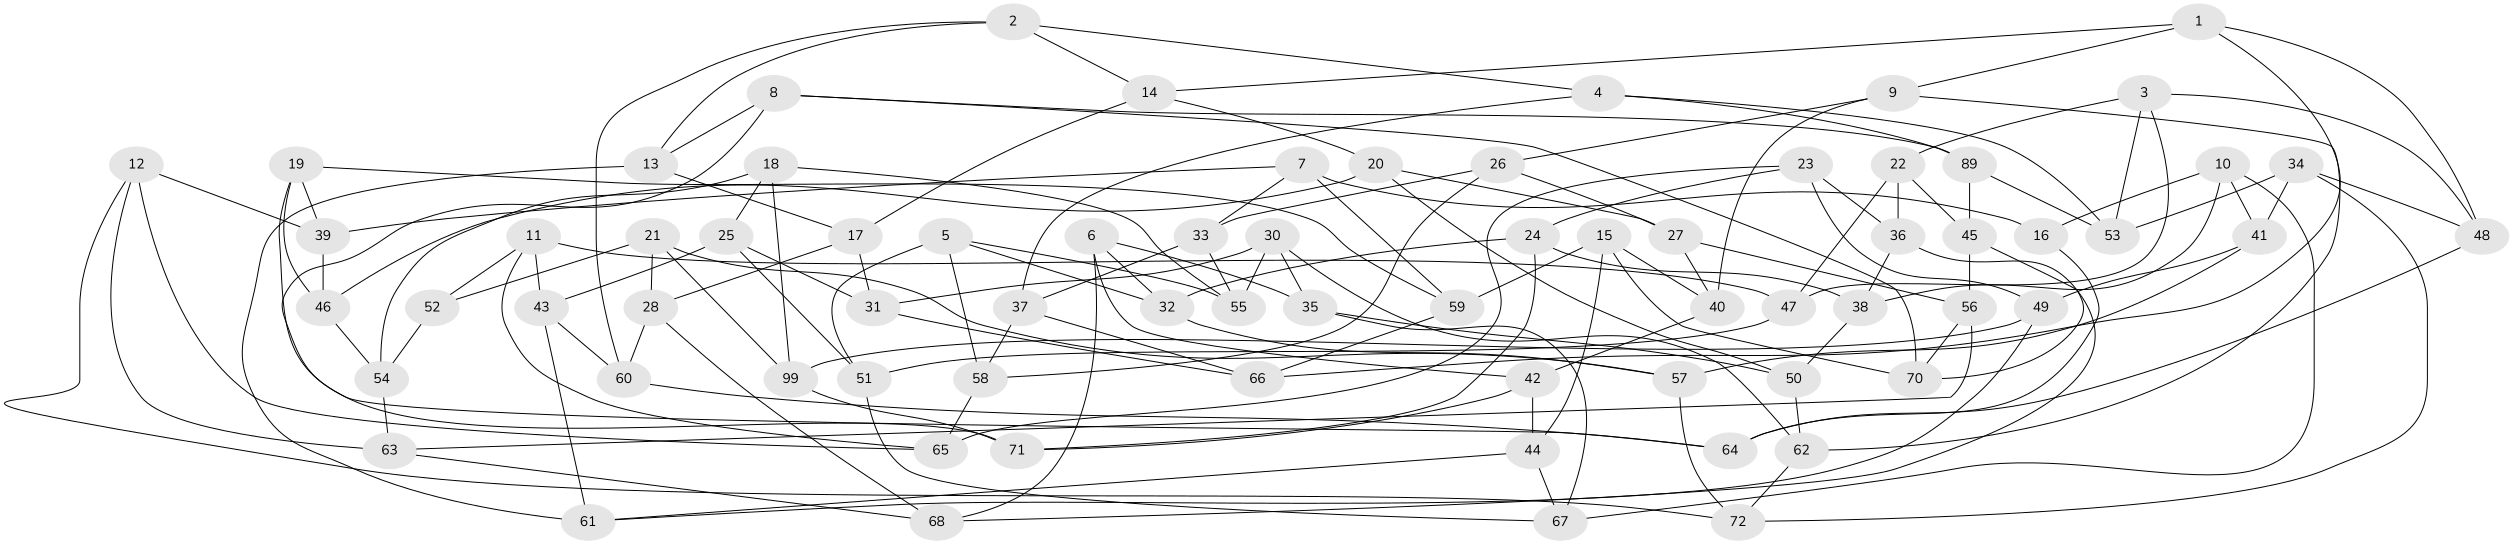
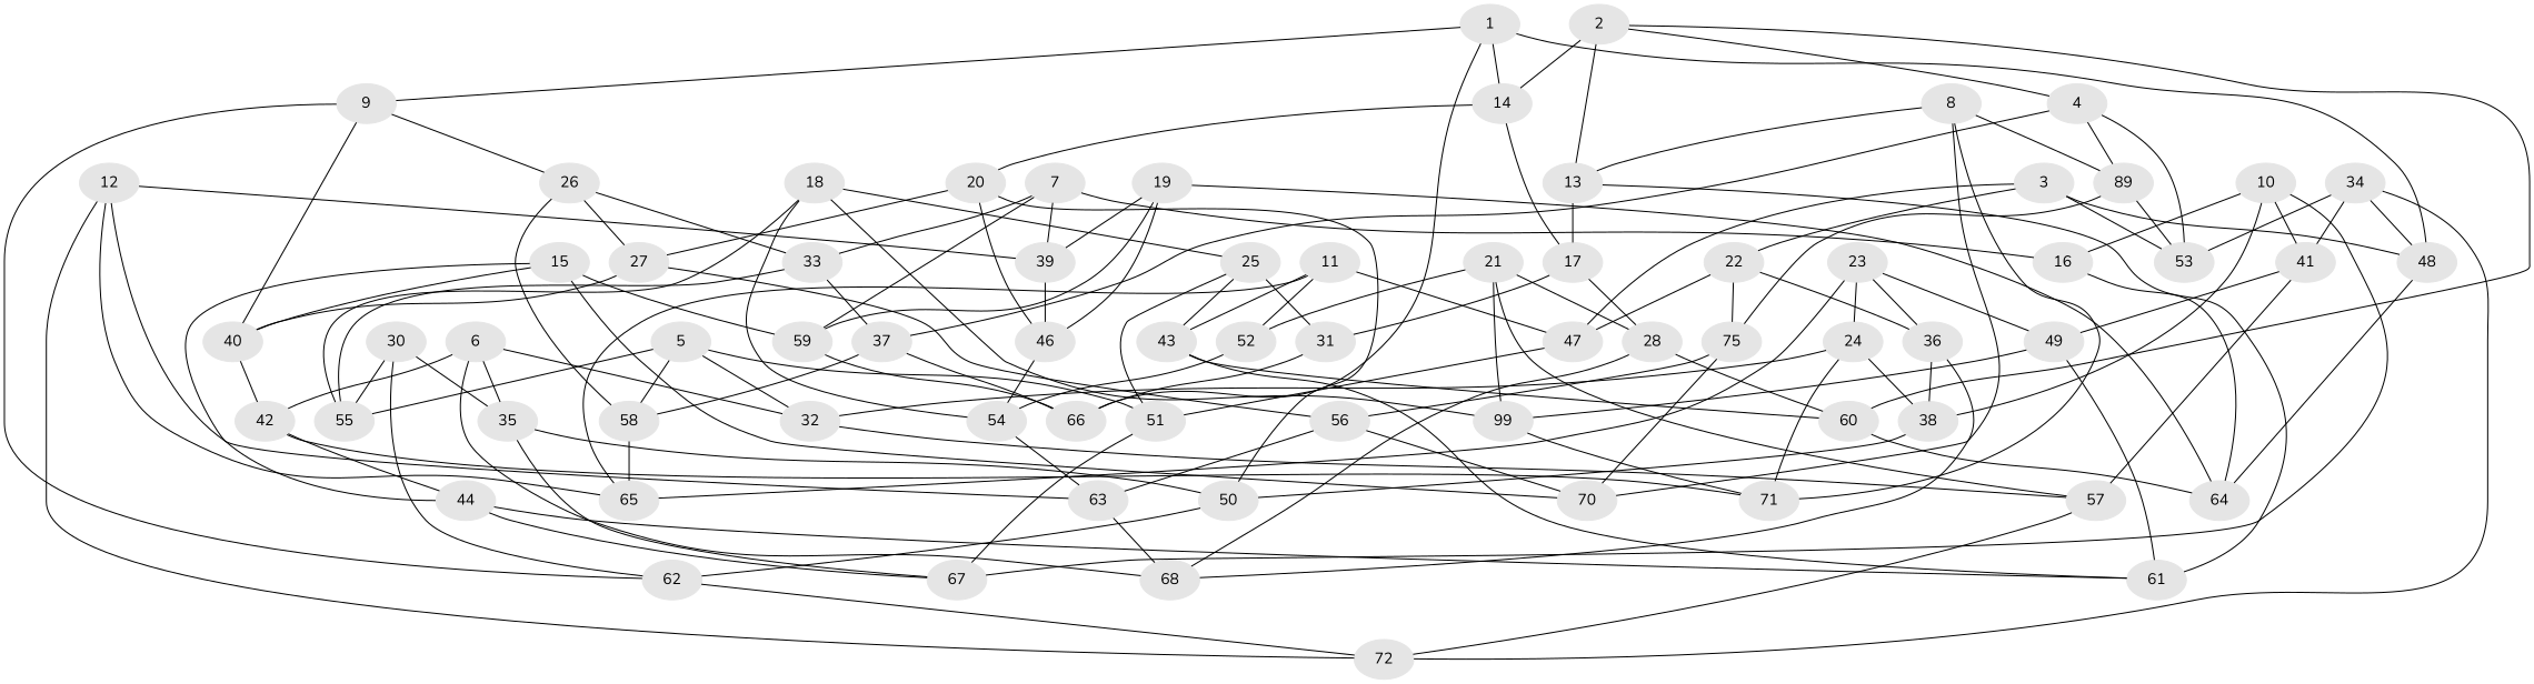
  graph {
    fontname=Nunito
    node [color=gray90 fontname=Nunito style=filled]
    edge [fontname=Nunito]
    1
    9
    14
    48
    66
    26
    40
    62
    17
    20
    64
    2
    4
    13
    60
    53
    n17 [label=89]
    37
    61
    3
    22
    47
    36
-   45
+   45 [label=75]
    51
    58
    5
    32
    55
    57
    67
    65
    6
    35
    42
    68
    50
    71
    44
    7
    16
    33
    39
    59
    46
    8
    70
    27
    72
    10
    38
    41
    49
    11
    43
    52
    54
    12
    63
    28
    31
    15
    18
    25
    n65 [label=99]
    19
    56
    21
    23
    24
    30
    34
    1 -- 9
    1 -- 14
    1 -- 48
    1 -- 66
    9 -- 26
    9 -- 40
    9 -- 62
    14 -- 17
    14 -- 20
    48 -- 64
    26 -- 58
    26 -- 33
    26 -- 27
    40 -- 42
    62 -- 72
    17 -- 28
    17 -- 31
    20 -- 50
    20 -- 46
    20 -- 27
    2 -- 14
    2 -- 4
    2 -- 13
    2 -- 60
    4 -- 53
    4 -- n17
    4 -- 37
    13 -- 17
    13 -- 61
    60 -- 64
    n17 -- 53
    n17 -- 45
    37 -- 66
    37 -- 58
    3 -- 48
    3 -- 53
    3 -- 22
    3 -- 47
    22 -- 47
    22 -- 36
    22 -- 45
    47 -- 51
    36 -- 68
    36 -- 38
    45 -- 70
    45 -- 56
    51 -- 67
    58 -- 65
    5 -- 51
    5 -- 58
    5 -- 32
    5 -- 55
    32 -- 57
    57 -- 72
    6 -- 32
    6 -- 35
    6 -- 42
    6 -- 68
    35 -- 67
    35 -- 50
    42 -- 71
    42 -- 44
    50 -- 62
    44 -- 61
    44 -- 67
    7 -- 16
    7 -- 33
    7 -- 39
    7 -- 59
    16 -- 64
    33 -- 37
    33 -- 55
    39 -- 46
    59 -- 66
    46 -- 54
    8 -- 13
    8 -- n17
    8 -- 71
    8 -- 70
    27 -- 40
    27 -- 56
    10 -- 67
    10 -- 16
    10 -- 38
    10 -- 41
    38 -- 50
    41 -- 57
    41 -- 49
    49 -- 61
    49 -- n65
    11 -- 47
    11 -- 65
    11 -- 43
    11 -- 52
    43 -- 60
    43 -- 61
    52 -- 54
    54 -- 63
    12 -- 65
    12 -- 39
    12 -- 72
    12 -- 63
    63 -- 68
    28 -- 60
    28 -- 68
    31 -- 66
    15 -- 40
    15 -- 44
    15 -- 59
    15 -- 70
    18 -- 55
    18 -- 54
    18 -- 25
    18 -- n65
    25 -- 51
    25 -- 43
    25 -- 31
    n65 -- 71
    19 -- 64
    19 -- 39
    19 -- 59
    19 -- 46
    56 -- 70
    56 -- 63
    21 -- 57
    21 -- 52
    21 -- 28
    21 -- n65
    23 -- 36
    23 -- 65
    23 -- 49
    23 -- 24
    24 -- 32
    24 -- 71
    24 -- 38
    30 -- 62
    30 -- 55
    30 -- 35
-   30 -- 31
    34 -- 48
    34 -- 53
    34 -- 72
    34 -- 41
  }
